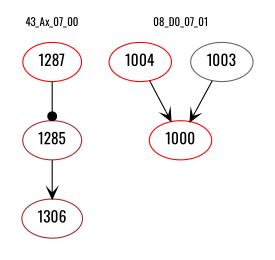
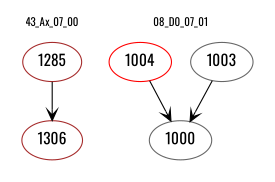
  digraph {
    fontname=Oswald
    node [color=red fontname=Oswald]
    edge [arrowhead=vee color=black fontname=Oswald]
-   n1 [label=1287]
    n2 [color=brown label=1285]
    n3 [color=brown label=1306]
    n4 [color=gray40 label=1003]
-   n5 [label=1000]
+   n5 [color=gray40 label=1000]
    n6 [label=1004]
    subgraph cluster_1 {
      color=white
      fontsize=10
      label="43_Ax_07_00"
-     n1
      n2
      n3
    }
    subgraph cluster_2 {
      color=white
      fontsize=10
      label="08_D0_07_01"
      n4
      n5
      n6
    }
-   n1 -> n2 [arrowhead=dot]
    n2 -> n3
    n4 -> n5
    n6 -> n5
  }
